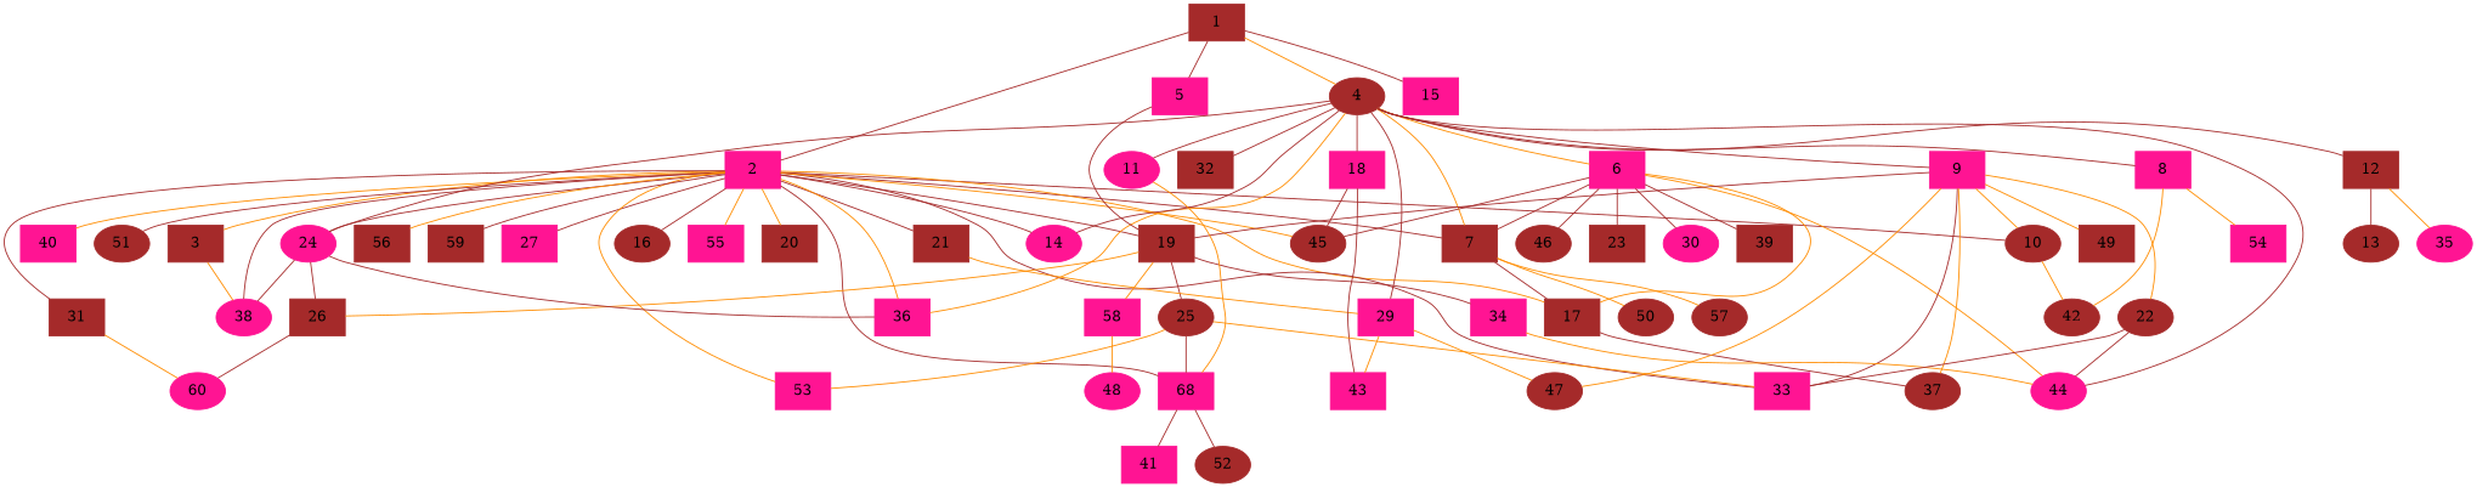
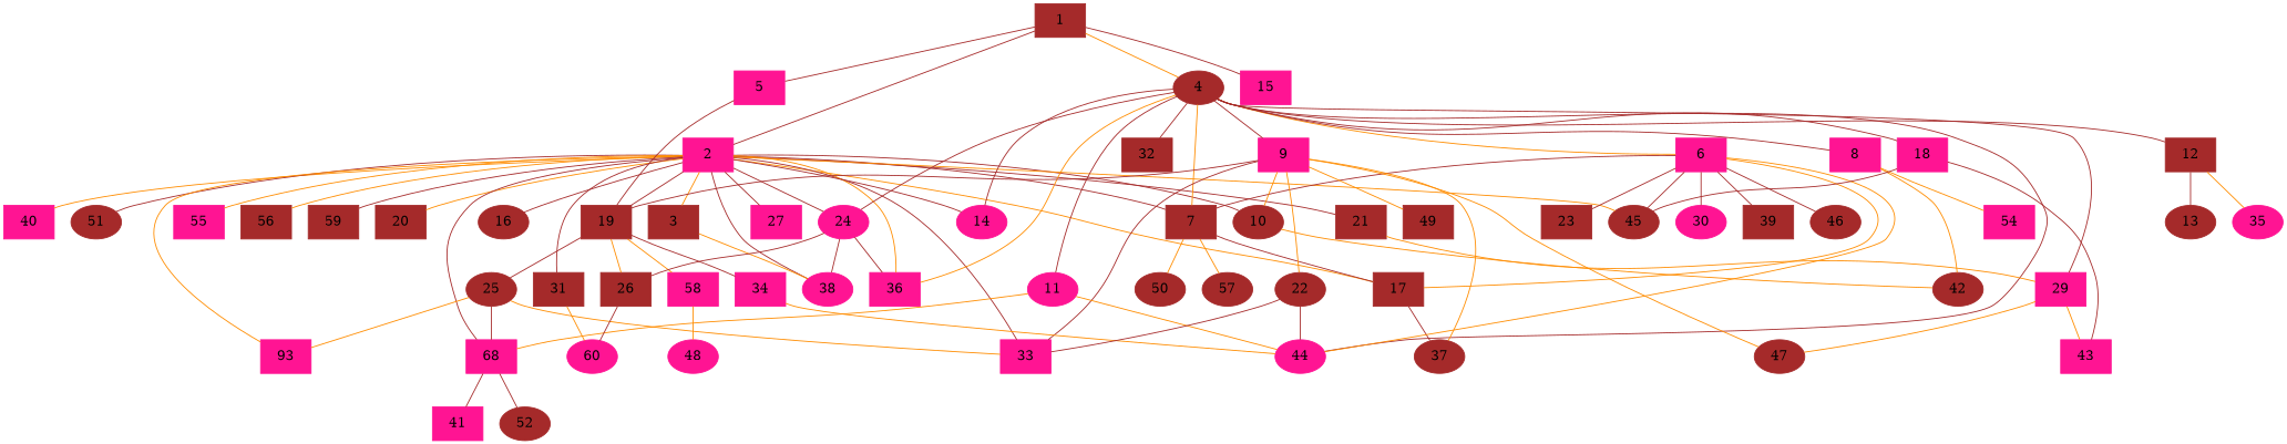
  graph {
    node [color=brown shape=box style=filled]
    edge [color=brown]
    2 [color=deeppink]
    1
    4 [shape=ellipse]
    5 [color=deeppink]
    15 [color=deeppink]
    3
    7
    10 [shape=ellipse]
    16 [shape=ellipse]
    17
    19
    20
    21
    24 [color=deeppink shape=ellipse]
    27 [color=deeppink]
    n16 [color=deeppink label=68]
    31
    33 [color=deeppink]
    36 [color=deeppink]
    38 [color=deeppink shape=ellipse]
    40 [color=deeppink]
    45 [shape=ellipse]
    51 [shape=ellipse]
-   53 [color=deeppink]
+   53 [color=deeppink label=93]
    55 [color=deeppink]
    56
    59
    14 [color=deeppink shape=ellipse]
    44 [color=deeppink shape=ellipse]
    6 [color=deeppink]
    8 [color=deeppink]
    9 [color=deeppink]
    11 [color=deeppink shape=ellipse]
    12
    18 [color=deeppink]
    29 [color=deeppink]
    32
    50 [shape=ellipse]
    57 [shape=ellipse]
    42 [shape=ellipse]
    37 [shape=ellipse]
    25 [shape=ellipse]
    26
    34 [color=deeppink]
    58 [color=deeppink]
    41 [color=deeppink]
    52 [shape=ellipse]
    60 [color=deeppink shape=ellipse]
    23
    30 [color=deeppink shape=ellipse]
    39
    46 [shape=ellipse]
    54 [color=deeppink]
    22 [shape=ellipse]
    47 [shape=ellipse]
    49
    13 [shape=ellipse]
    35 [color=deeppink shape=ellipse]
    43 [color=deeppink]
    48 [color=deeppink shape=ellipse]
    2 -- 3 [color=darkorange]
    2 -- 7
    2 -- 10
    2 -- 16
    2 -- 17 [color=darkorange]
    2 -- 19
    2 -- 20 [color=darkorange]
    2 -- 21
    2 -- 24
    2 -- 27
    2 -- n16
    2 -- 31
    2 -- 33
    2 -- 36 [color=darkorange]
    2 -- 38
    2 -- 40 [color=darkorange]
    2 -- 45 [color=darkorange]
    2 -- 51
    2 -- 53 [color=darkorange]
    2 -- 55 [color=darkorange]
    2 -- 56 [color=darkorange]
    2 -- 59
    2 -- 14
    1 -- 2
    1 -- 4 [color=darkorange]
    1 -- 5
    1 -- 15
    4 -- 7 [color=darkorange]
    4 -- 24
    4 -- 36 [color=darkorange]
    4 -- 14
    4 -- 44
    4 -- 6 [color=darkorange]
    4 -- 8
    4 -- 9
    4 -- 11
    4 -- 12
    4 -- 18
    4 -- 29
    4 -- 32
    5 -- 19
    3 -- 38 [color=darkorange]
    7 -- 17
    7 -- 50 [color=darkorange]
    7 -- 57 [color=darkorange]
    10 -- 42 [color=darkorange]
    17 -- 37
    19 -- 25
    19 -- 26 [color=darkorange]
    19 -- 34
    19 -- 58 [color=darkorange]
    21 -- 29 [color=darkorange]
    24 -- 36
    24 -- 38
    24 -- 26
    n16 -- 41
    n16 -- 52
    31 -- 60 [color=darkorange]
    6 -- 7
    6 -- 17 [color=darkorange]
    6 -- 45
    6 -- 44 [color=darkorange]
    6 -- 23
    6 -- 30
    6 -- 39
    6 -- 46
    8 -- 42 [color=darkorange]
    8 -- 54 [color=darkorange]
    9 -- 10 [color=darkorange]
    9 -- 19
    9 -- 33
    9 -- 37 [color=darkorange]
    9 -- 22 [color=darkorange]
    9 -- 47 [color=darkorange]
    9 -- 49 [color=darkorange]
    11 -- n16 [color=darkorange]
+   11 -- 44 [color=darkorange]
    12 -- 13
    12 -- 35 [color=darkorange]
    18 -- 45
    18 -- 43
    29 -- 47 [color=darkorange]
    29 -- 43 [color=darkorange]
    25 -- n16
    25 -- 33 [color=darkorange]
    25 -- 53 [color=darkorange]
    26 -- 60
    34 -- 44 [color=darkorange]
    58 -- 48 [color=darkorange]
    22 -- 33
    22 -- 44
  }
